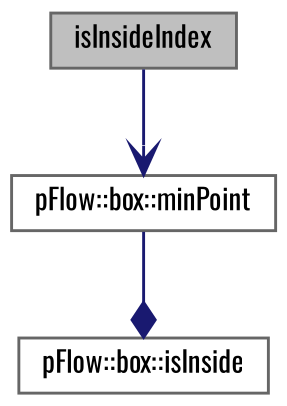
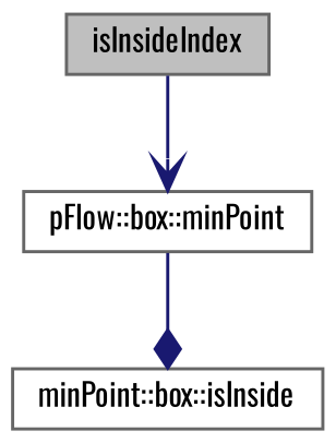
  digraph {
    fontname=Oswald
    rankdir=TB
    node [color=gray40 fillcolor=white fontname=Oswald fontsize=10 shape=record style=filled]
    edge [color=midnightblue fontname=Oswald fontsize=10 labelfontname=Helvetica labelfontsize=10 style=solid]
    n1 [fillcolor=grey75 fontcolor=black height=0.2 label=isInsideIndex width=0.4]
    n2 [height=0.2 label="pFlow::box::minPoint" width=0.4]
-   n3 [height=0.2 label="pFlow::box::isInside" width=0.4]
+   n3 [height=0.2 label="minPoint::box::isInside" width=0.4]
    n1 -> n2 [arrowhead=vee]
    n2 -> n3 [arrowhead=diamond]
  }
